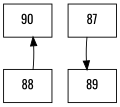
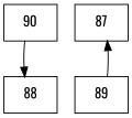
  digraph {
    fontname=Oswald
    node [fontname=Oswald shape=record]
    edge [fontname=Oswald]
    n1 [label="{90}"]
    n2 [label="{88}"]
    n3 [label="{87}"]
    n4 [label="{89}"]
-   n2 -> n1
-   n3 -> n4
+   n1 -> n2
+   n4 -> n3
  }
